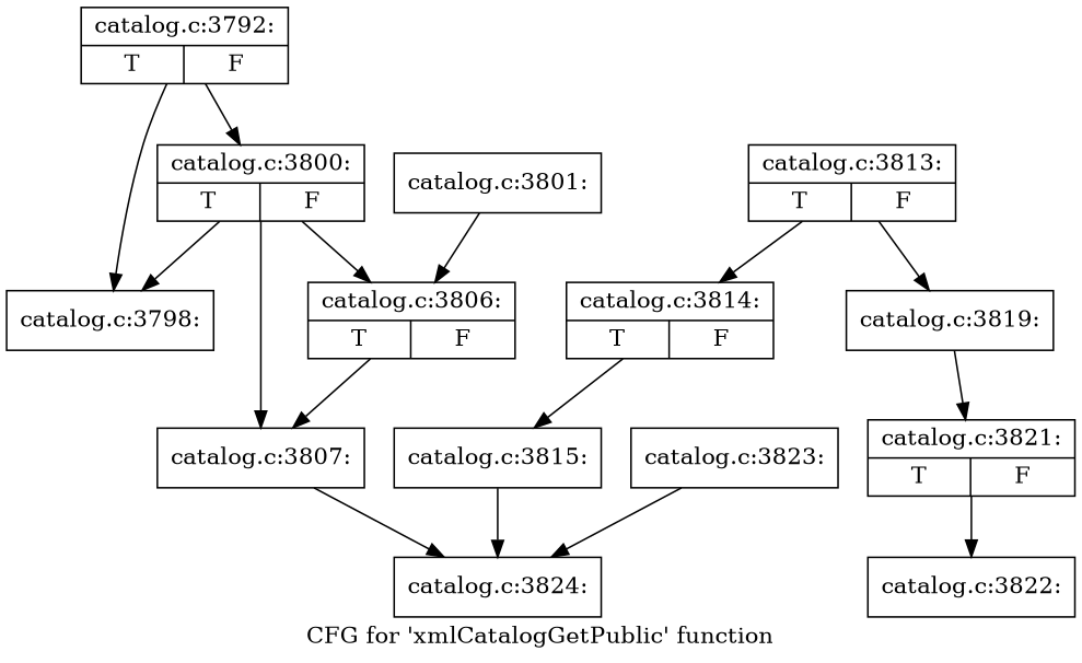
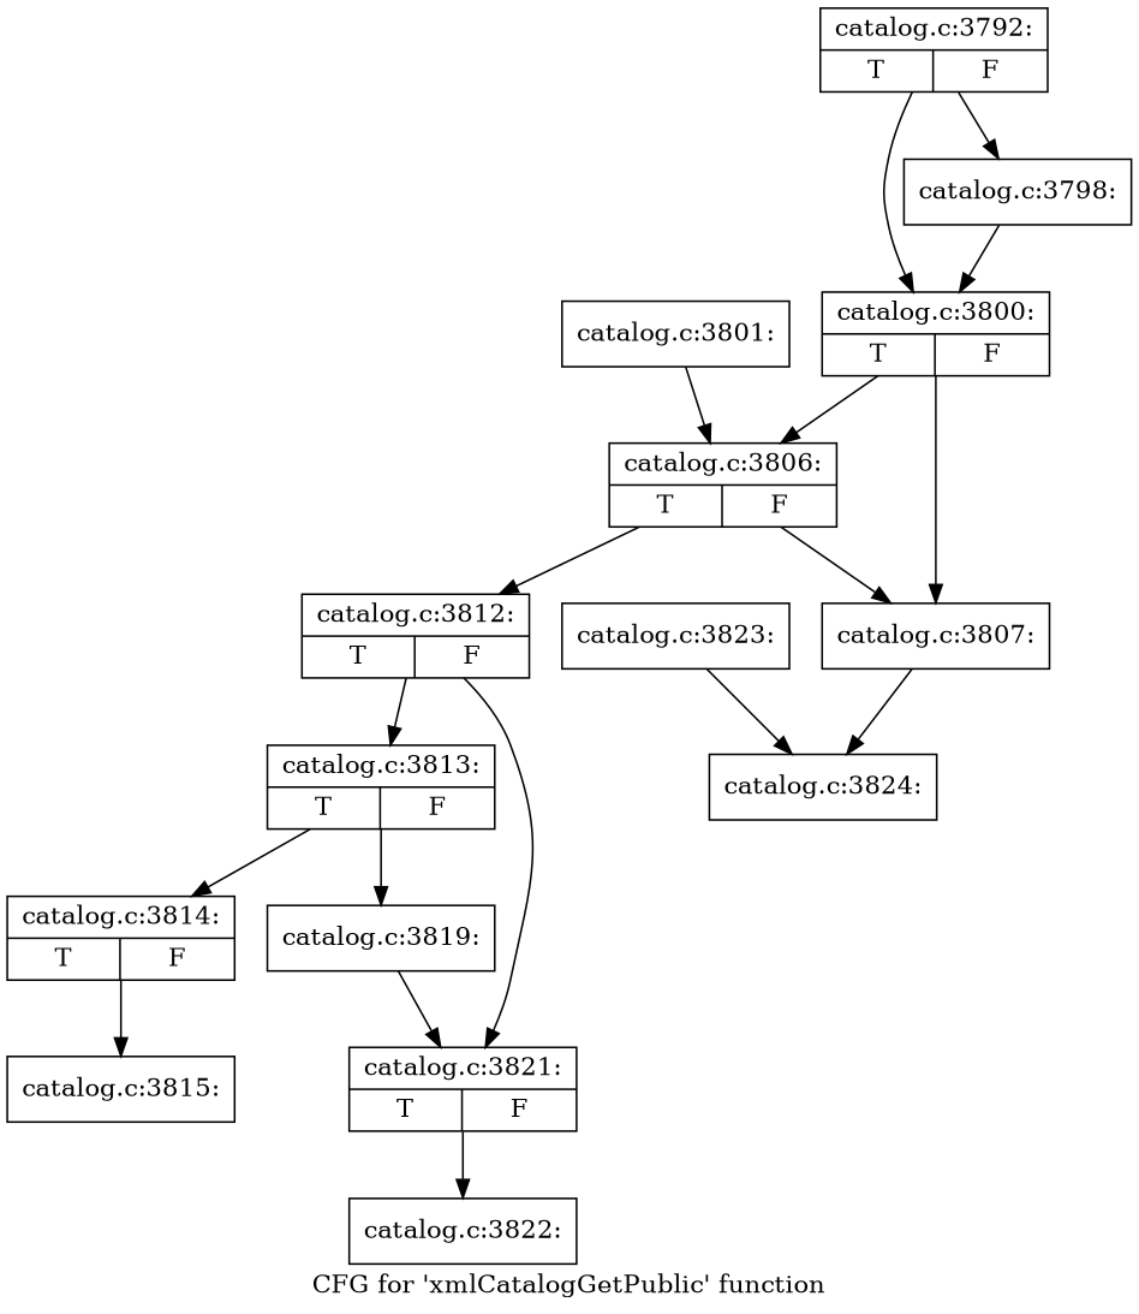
  digraph {
    label="CFG for 'xmlCatalogGetPublic' function"
    node [shape=record]
    n1 [label="{catalog.c:3792:|{<s0>T|<s1>F}}"]
    n2 [label="{catalog.c:3800:|{<s0>T|<s1>F}}"]
    n3 [label="{catalog.c:3798:}"]
    n4 [label="{catalog.c:3806:|{<s0>T|<s1>F}}"]
    n5 [label="{catalog.c:3807:}"]
    n6 [label="{catalog.c:3801:}"]
+   n7 [label="{catalog.c:3812:|{<s0>T|<s1>F}}"]
    n8 [label="{catalog.c:3824:}"]
    n9 [label="{catalog.c:3813:|{<s0>T|<s1>F}}"]
    n10 [label="{catalog.c:3821:|{<s0>T|<s1>F}}"]
    n11 [label="{catalog.c:3814:|{<s0>T|<s1>F}}"]
    n12 [label="{catalog.c:3819:}"]
    n13 [label="{catalog.c:3822:}"]
    n14 [label="{catalog.c:3815:}"]
    n15 [label="{catalog.c:3823:}"]
    n1 -> n2
    n1 -> n3
    n2 -> n4
    n2 -> n5
-   n2 -> n3
+   n3 -> n2
    n4 -> n5
+   n4 -> n7
    n5 -> n8
    n6 -> n4
+   n7 -> n9
+   n7 -> n10
    n9 -> n11
    n9 -> n12
    n10 -> n13
    n11 -> n14
    n12 -> n10
-   n14 -> n8
    n15 -> n8
  }
